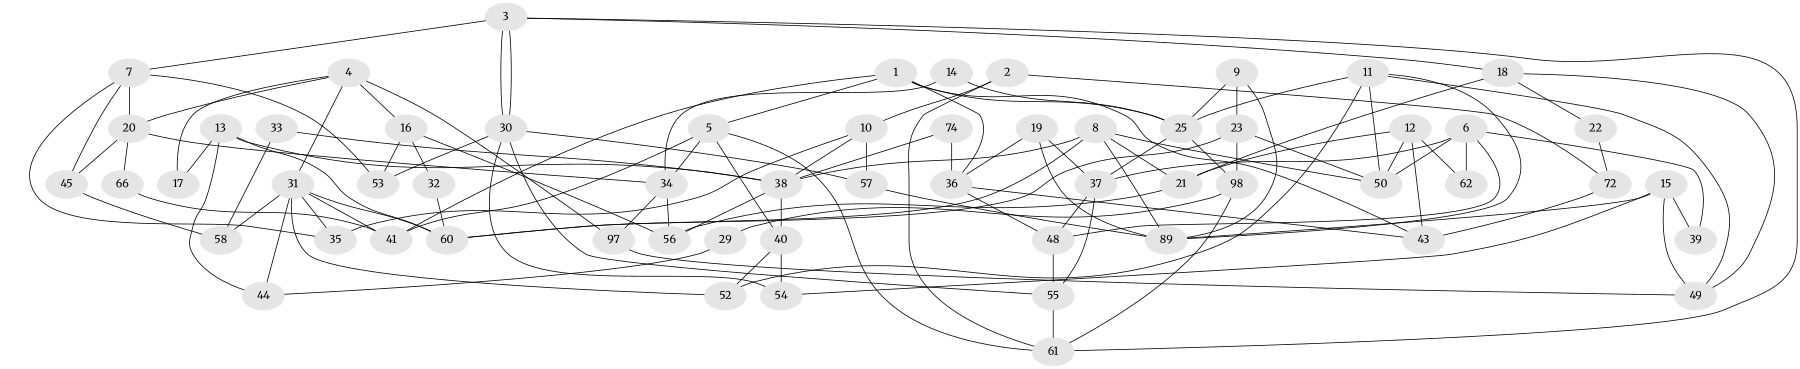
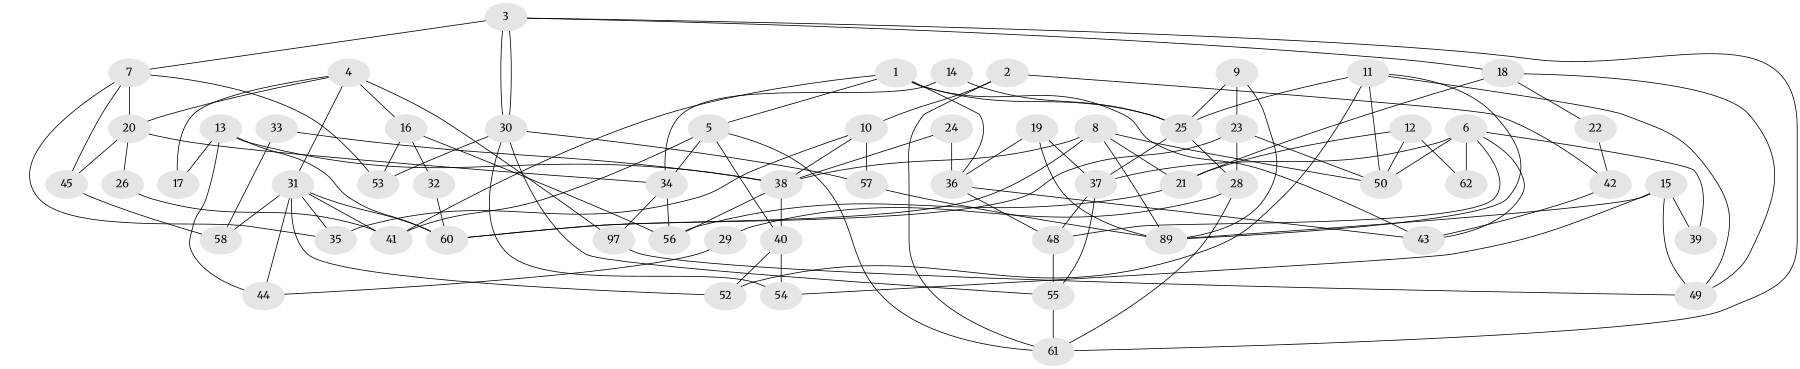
  graph {
    fontname=Merriweather
    node [color=gray90 fontname=Merriweather style=filled]
    edge [fontname=Merriweather]
    1
    5
    25
    36
    41
    43
    61
    34
    40
    37
-   28 [label=98]
+   28
    48
    2
    10
-   42 [label=72]
+   42
    35
    38
    57
    3
    7
    18
    30
    20
    45
    53
    21
    49
    22
    54
    55
    4
    16
    17
    31
    n35 [label=97]
    32
    56
-   26 [label=66]
+   26
    60
    52
    44
    58
    6
    39
    50
    62
    8
    n48 [label=89]
    9
    23
    11
    12
    13
    14
    15
    19
    29
-   24 [label=74]
+   24
    33
    1 -- 5
    1 -- 25
    1 -- 36
    1 -- 41
    1 -- 43
    5 -- 41
    5 -- 61
    5 -- 34
    5 -- 40
    25 -- 37
    25 -- 28
    36 -- 43
    36 -- 48
    34 -- n35
    34 -- 56
    40 -- 54
    40 -- 52
    37 -- 48
    37 -- 55
    28 -- 61
    28 -- 29
    48 -- 55
    2 -- 61
    2 -- 10
    2 -- 42
    10 -- 35
    10 -- 38
    10 -- 57
    42 -- 43
    38 -- 40
    38 -- 56
    57 -- n48
    3 -- 61
    3 -- 7
    3 -- 18
    3 -- 30
    3 -- 30
    7 -- 35
    7 -- 20
    7 -- 45
    7 -- 53
    18 -- 21
    18 -- 49
    18 -- 22
    30 -- 57
    30 -- 53
    30 -- 54
    30 -- 55
    20 -- 34
    20 -- 45
    20 -- 26
    45 -- 58
    21 -- 56
    22 -- 42
    55 -- 61
    4 -- 20
    4 -- 16
    4 -- 17
    4 -- 31
    4 -- n35
    16 -- 53
    16 -- 32
    16 -- 56
    31 -- 41
    31 -- 35
    31 -- 60
    31 -- 52
    31 -- 44
    31 -- 58
    n35 -- 49
    32 -- 60
    26 -- 41
    6 -- 37
    6 -- 48
    6 -- 39
    6 -- 50
    6 -- 62
    8 -- 38
    8 -- 21
    8 -- 60
    8 -- 50
    8 -- n48
    9 -- 25
    9 -- n48
    9 -- 23
    23 -- 28
    23 -- 60
    23 -- 50
    11 -- 25
    11 -- 49
    11 -- 52
    11 -- 50
    11 -- n48
-   12 -- 43
+   6 -- 43
    12 -- 21
    12 -- 50
    12 -- 62
    13 -- 38
    13 -- 17
    13 -- 60
    13 -- 44
    14 -- 25
    14 -- 34
    15 -- 49
    15 -- 54
    15 -- 39
    15 -- n48
    19 -- 36
    19 -- 37
    19 -- n48
    29 -- 44
    24 -- 36
    24 -- 38
    33 -- 38
    33 -- 58
  }
